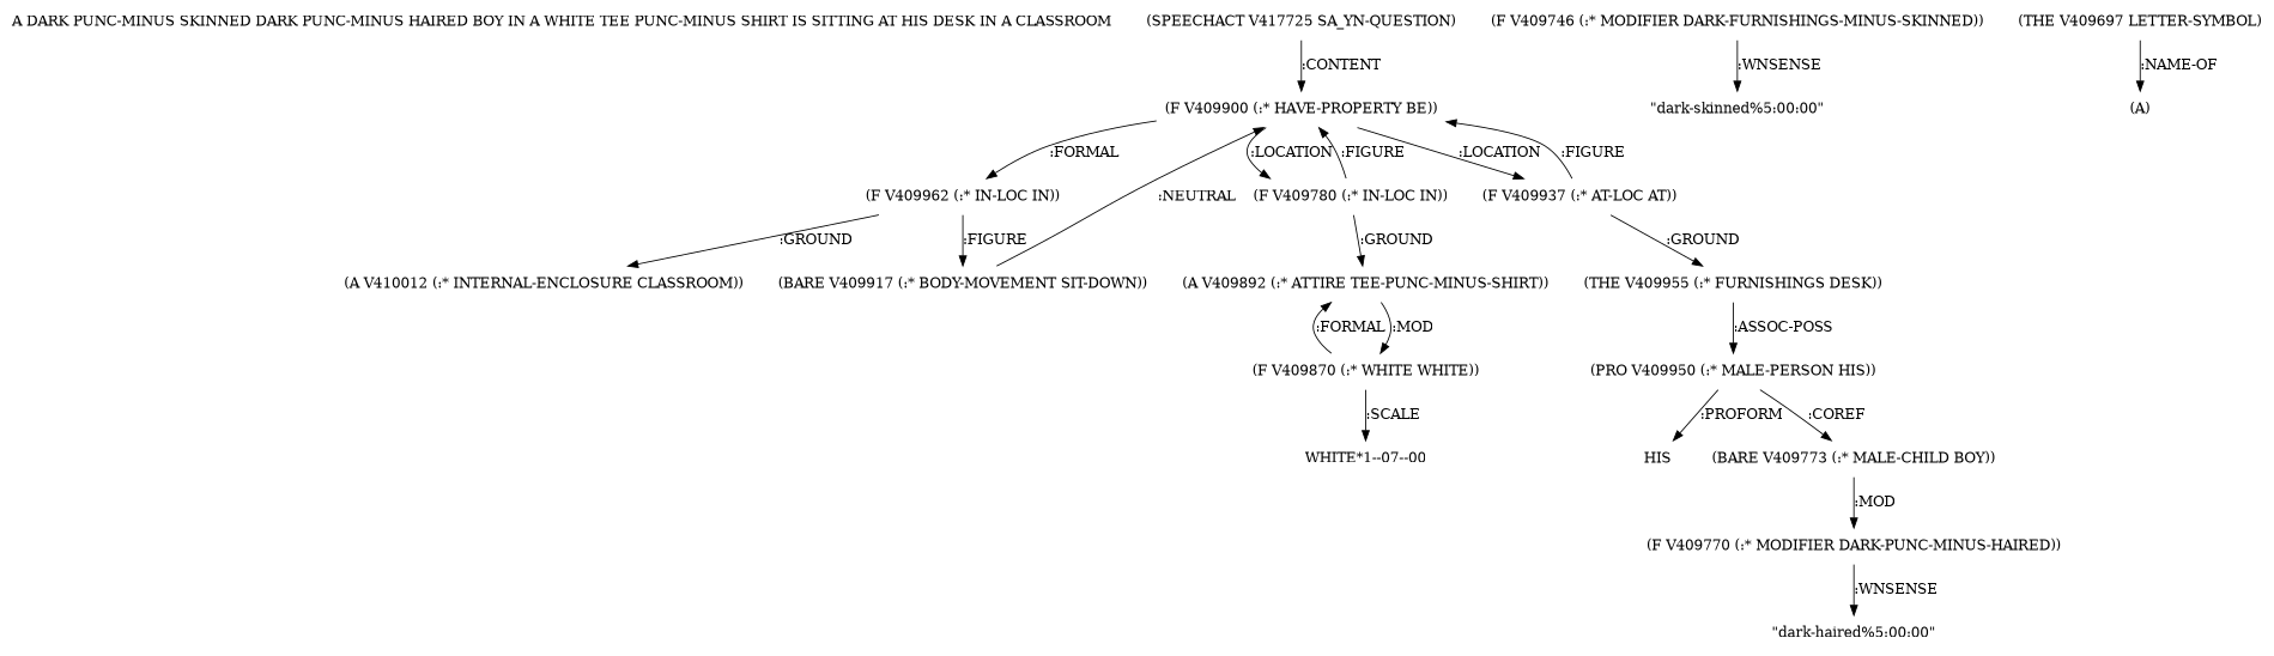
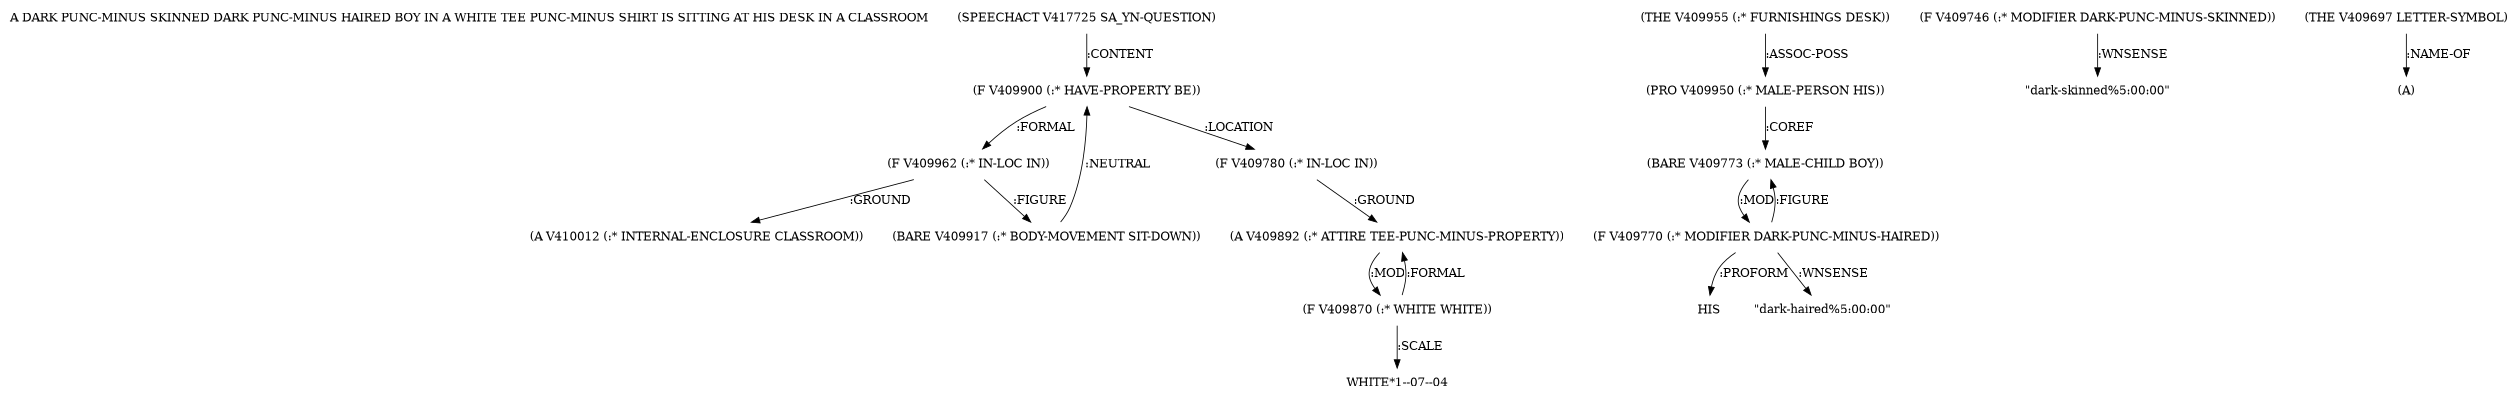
  digraph {
    node [shape=none]
    "A DARK PUNC-MINUS SKINNED DARK PUNC-MINUS HAIRED BOY IN A WHITE TEE PUNC-MINUS SHIRT IS SITTING AT HIS DESK IN A CLASSROOM"
    n2 [label="(SPEECHACT V417725 SA_YN-QUESTION)"]
    n3 [label="(F V409900 (:* HAVE-PROPERTY BE))"]
    n4 [label="(F V409962 (:* IN-LOC IN))"]
    n5 [label="(F V409780 (:* IN-LOC IN))"]
-   n6 [label="(F V409937 (:* AT-LOC AT))"]
    n7 [label="(BARE V409917 (:* BODY-MOVEMENT SIT-DOWN))"]
    n8 [label="(A V410012 (:* INTERNAL-ENCLOSURE CLASSROOM))"]
-   n9 [label="(A V409892 (:* ATTIRE TEE-PUNC-MINUS-SHIRT))"]
+   n9 [label="(A V409892 (:* ATTIRE TEE-PUNC-MINUS-PROPERTY))"]
    n10 [label="(THE V409955 (:* FURNISHINGS DESK))"]
    n11 [label="(F V409870 (:* WHITE WHITE))"]
    n12 [label="(PRO V409950 (:* MALE-PERSON HIS))"]
-   n13 [label="WHITE*1--07--00"]
+   n13 [label="WHITE*1--07--04"]
    n14 [label=HIS]
    n15 [label="(BARE V409773 (:* MALE-CHILD BOY))"]
    n16 [label="(F V409770 (:* MODIFIER DARK-PUNC-MINUS-HAIRED))"]
    n17 [label="\"dark-haired%5:00:00\""]
-   n18 [label="(F V409746 (:* MODIFIER DARK-FURNISHINGS-MINUS-SKINNED))"]
+   n18 [label="(F V409746 (:* MODIFIER DARK-PUNC-MINUS-SKINNED))"]
    n19 [label="\"dark-skinned%5:00:00\""]
    n20 [label="(THE V409697 LETTER-SYMBOL)"]
    n21 [label="(A)"]
    n2 -> n3 [label=":CONTENT"]
    n3 -> n4 [label=":FORMAL"]
    n3 -> n5 [label=":LOCATION"]
-   n3 -> n6 [label=":LOCATION"]
    n4 -> n7 [label=":FIGURE"]
    n4 -> n8 [label=":GROUND"]
-   n5 -> n3 [label=":FIGURE"]
    n5 -> n9 [label=":GROUND"]
-   n6 -> n3 [label=":FIGURE"]
-   n6 -> n10 [label=":GROUND"]
    n7 -> n3 [label=":NEUTRAL"]
    n9 -> n11 [label=":MOD"]
    n10 -> n12 [label=":ASSOC-POSS"]
    n11 -> n9 [label=":FORMAL"]
    n11 -> n13 [label=":SCALE"]
-   n12 -> n14 [label=":PROFORM"]
+   n16 -> n14 [label=":PROFORM"]
    n12 -> n15 [label=":COREF"]
    n15 -> n16 [label=":MOD"]
+   n16 -> n15 [label=":FIGURE"]
    n16 -> n17 [label=":WNSENSE"]
    n18 -> n19 [label=":WNSENSE"]
    n20 -> n21 [label=":NAME-OF"]
  }
